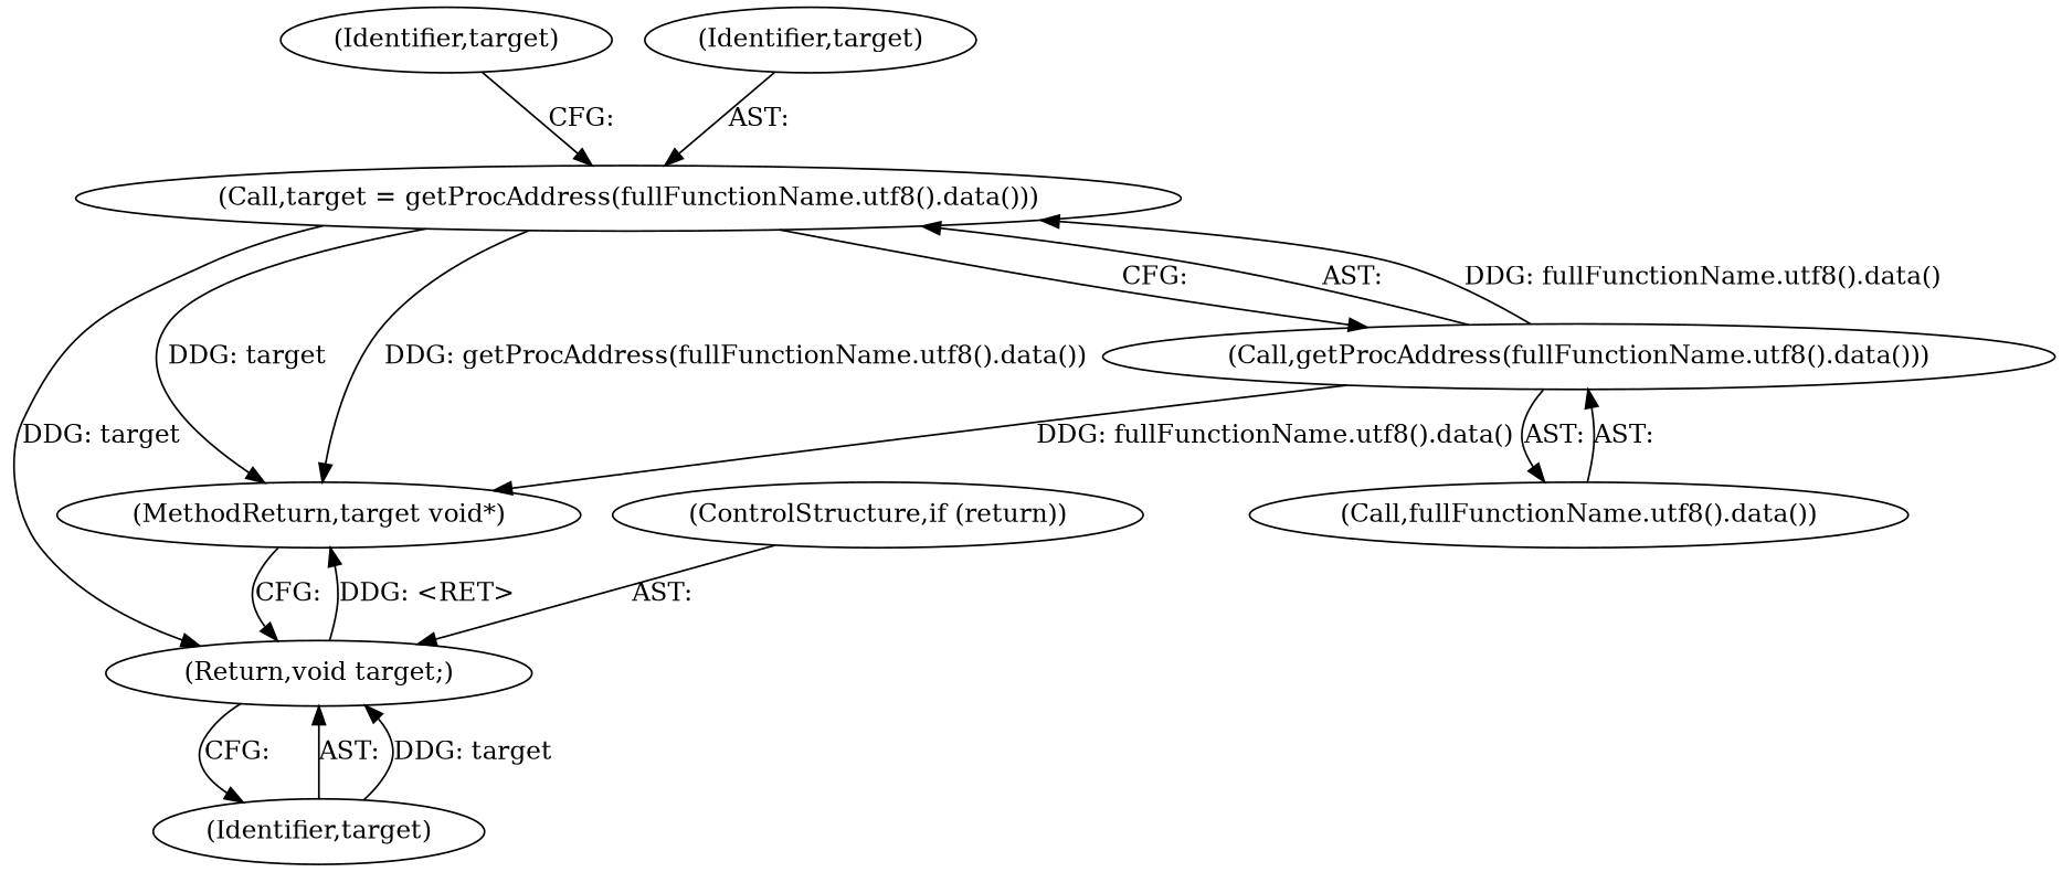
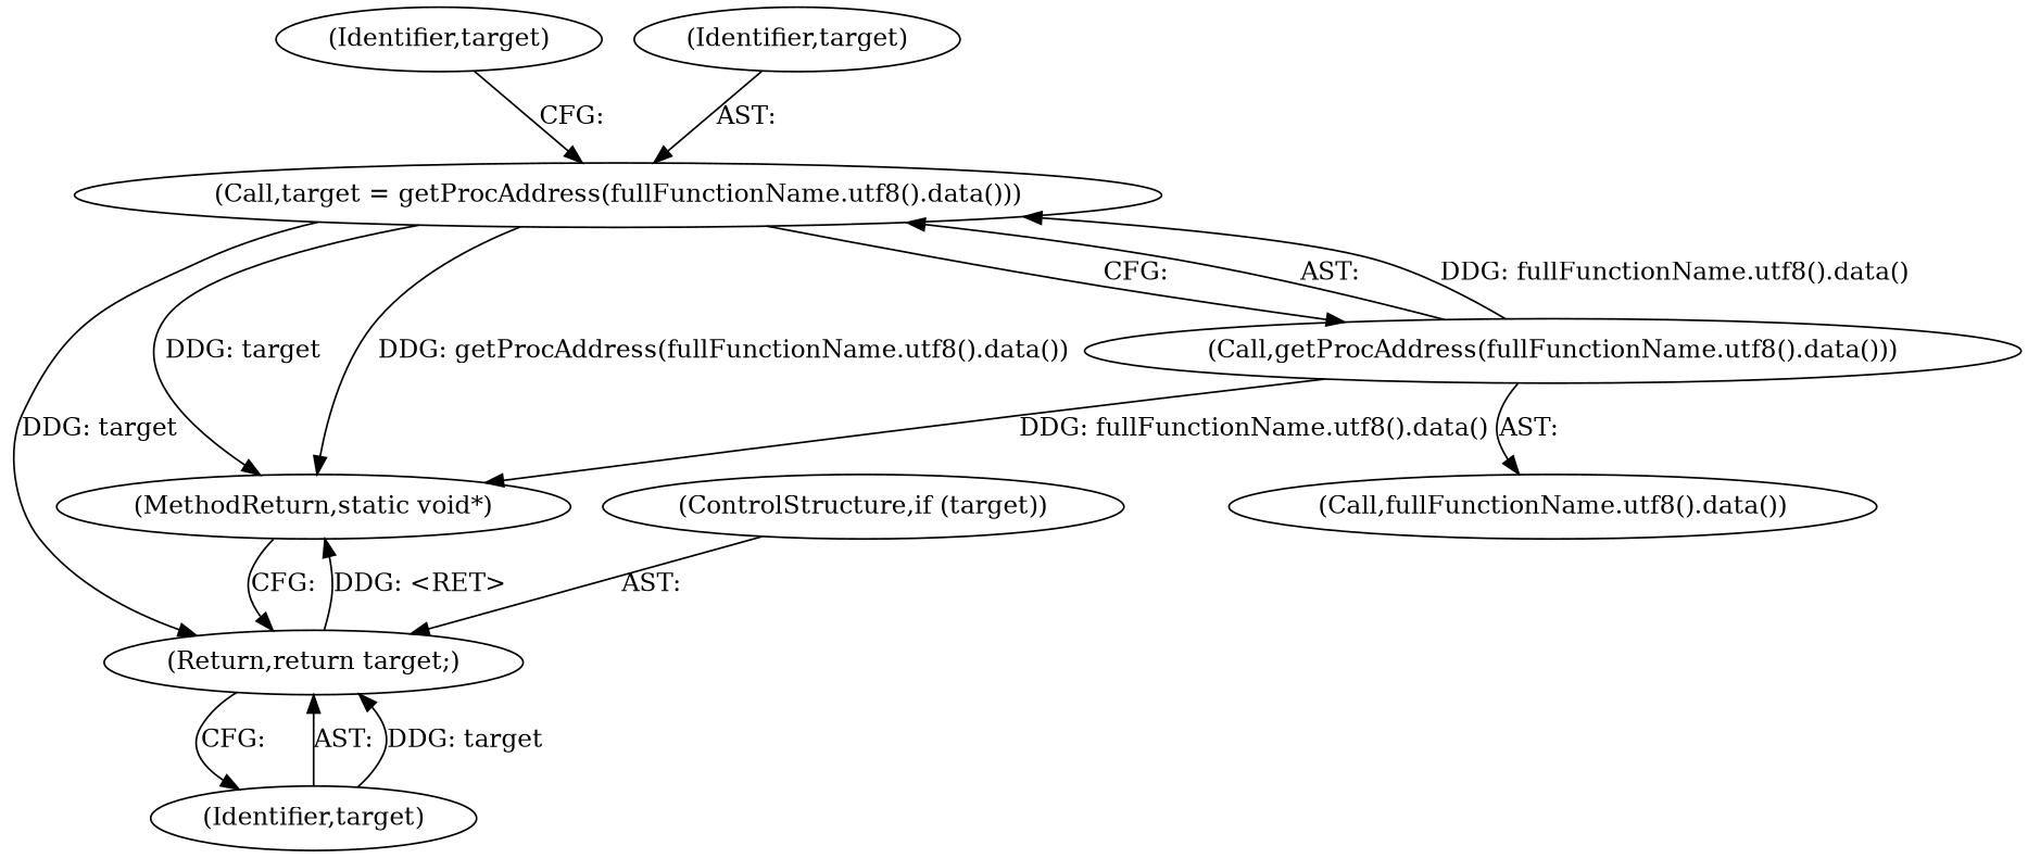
  digraph {
    n1 [label="(Call,target = getProcAddress(fullFunctionName.utf8().data()))"]
    n2 [label="(Call,getProcAddress(fullFunctionName.utf8().data()))"]
-   n3 [label="(Return,void target;)"]
-   n4 [label="(MethodReturn,target void*)"]
+   n3 [label="(Return,return target;)"]
+   n4 [label="(MethodReturn,static void*)"]
    n5 [label="(Call,fullFunctionName.utf8().data())"]
    n6 [label="(Identifier,target)"]
-   n7 [label="(ControlStructure,if (return))"]
+   n7 [label="(ControlStructure,if (target))"]
    n8 [label="(Identifier,target)"]
    n9 [label="(Identifier,target)"]
    n1 -> n2 [label="CFG: "]
    n1 -> n3 [label="DDG: target"]
    n1 -> n4 [label="DDG: target"]
    n1 -> n4 [label="DDG: getProcAddress(fullFunctionName.utf8().data())"]
    n2 -> n1 [label="AST: "]
    n2 -> n1 [label="DDG: fullFunctionName.utf8().data()"]
    n2 -> n4 [label="DDG: fullFunctionName.utf8().data()"]
    n2 -> n5 [label="AST: "]
    n3 -> n4 [label="DDG: <RET>"]
    n3 -> n6 [label="CFG: "]
    n4 -> n3 [label="CFG: "]
-   n5 -> n2 [label="AST: "]
    n6 -> n3 [label="AST: "]
    n6 -> n3 [label="DDG: target"]
    n7 -> n3 [label="AST: "]
    n8 -> n1 [label="CFG: "]
    n9 -> n1 [label="AST: "]
  }
